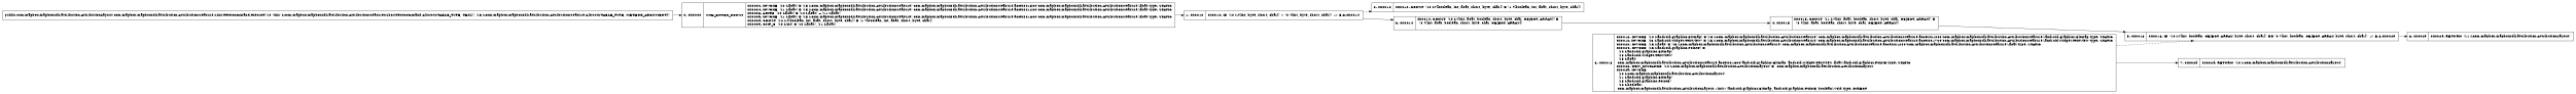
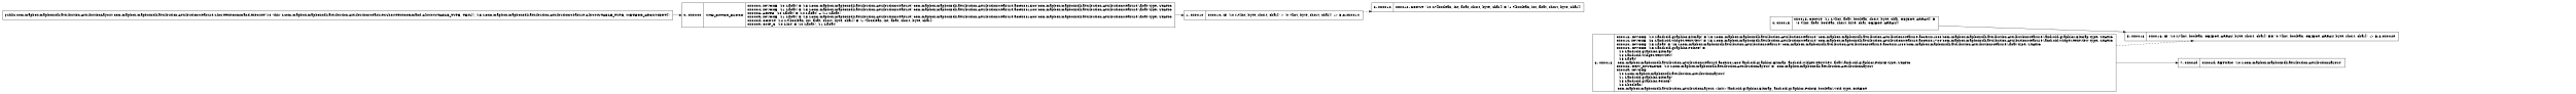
  digraph {
    rankdir=LR
    node [shape=record]
-   n1 [label="{0\:\ 0x0000|MTH_ENTER_CONST\l|0x0000: INVOKE  (r0 I:float) = (r5 I:com.mapbox.mapboxsdk.attribution.AttributionMeasure) com.mapbox.mapboxsdk.attribution.AttributionMeasure.access$1500(com.mapbox.mapboxsdk.attribution.AttributionMeasure):float type: STATIC \l0x0004: INVOKE  (r1 I:float) = (r5 I:com.mapbox.mapboxsdk.attribution.AttributionMeasure) com.mapbox.mapboxsdk.attribution.AttributionMeasure.access$1200(com.mapbox.mapboxsdk.attribution.AttributionMeasure):float type: STATIC \l0x0008: ARITH  (r0 I:float) = (r0 I:float) + (r1 I:float) \l0x0009: INVOKE  (r1 I:float) = (r5 I:com.mapbox.mapboxsdk.attribution.AttributionMeasure) com.mapbox.mapboxsdk.attribution.AttributionMeasure.access$1600(com.mapbox.mapboxsdk.attribution.AttributionMeasure):float type: STATIC \l0x000d: CONST  (r2 I:?[boolean, int, float, short, byte, char]) = (1 ?[boolean, int, float, short, byte, char]) \l0x000e: CMP_G  (r0 I:int) = (r0 I:float), (r1 I:float) \l}"]
+   n1 [label="{0\:\ 0x0000|MTH_ENTER_BLOCK\l|0x0000: INVOKE  (r0 I:float) = (r5 I:com.mapbox.mapboxsdk.attribution.AttributionMeasure) com.mapbox.mapboxsdk.attribution.AttributionMeasure.access$1500(com.mapbox.mapboxsdk.attribution.AttributionMeasure):float type: STATIC \l0x0004: INVOKE  (r1 I:float) = (r5 I:com.mapbox.mapboxsdk.attribution.AttributionMeasure) com.mapbox.mapboxsdk.attribution.AttributionMeasure.access$1200(com.mapbox.mapboxsdk.attribution.AttributionMeasure):float type: STATIC \l0x0008: ARITH  (r0 I:float) = (r0 I:float) + (r1 I:float) \l0x0009: INVOKE  (r1 I:float) = (r5 I:com.mapbox.mapboxsdk.attribution.AttributionMeasure) com.mapbox.mapboxsdk.attribution.AttributionMeasure.access$1600(com.mapbox.mapboxsdk.attribution.AttributionMeasure):float type: STATIC \l0x000d: CONST  (r2 I:?[boolean, int, float, short, byte, char]) = (1 ?[boolean, int, float, short, byte, char]) \l0x000e: CMP_G  (r0 I:int) = (r0 I:float), (r1 I:float) \l}"]
    n2 [label="{1\:\ 0x0010|0x0010: IF  (r0 I:?[int, byte, short, char]) \> (0 ?[int, byte, short, char])  \-\> B:3:0x0014 \l}"]
    n3 [label="{2\:\ 0x0012|0x0012: CONST  (r0 I:?[boolean, int, float, short, byte, char]) = (1 ?[boolean, int, float, short, byte, char]) \l}"]
-   n4 [label="{3\:\ 0x0014|0x0014: CONST  (r0 I:?[int, float, boolean, short, byte, char, OBJECT, ARRAY]) = \l  (0 ?[int, float, boolean, short, byte, char, OBJECT, ARRAY])\l \l}"]
    n5 [label="{4\:\ 0x0015|0x0015: CONST  (r1 I:?[int, float, boolean, short, byte, char, OBJECT, ARRAY]) = \l  (0 ?[int, float, boolean, short, byte, char, OBJECT, ARRAY])\l \l}"]
    n6 [label="{5\:\ 0x0016|0x0016: IF  (r0 I:?[int, boolean, OBJECT, ARRAY, byte, short, char]) == (0 ?[int, boolean, OBJECT, ARRAY, byte, short, char])  \-\> B:8:0x002e \l}"]
-   n7 [label="{8\:\ 0x002e|0x002e: RETURN  (r1 I:com.mapbox.mapboxsdk.attribution.AttributionLayout) \l}"]
    n8 [label="{6\:\ 0x0018|0x0018: INVOKE  (r0 I:android.graphics.Bitmap) = (r5 I:com.mapbox.mapboxsdk.attribution.AttributionMeasure) com.mapbox.mapboxsdk.attribution.AttributionMeasure.access$1000(com.mapbox.mapboxsdk.attribution.AttributionMeasure):android.graphics.Bitmap type: STATIC \l0x001c: INVOKE  (r3 I:android.widget.TextView) = (r5 I:com.mapbox.mapboxsdk.attribution.AttributionMeasure) com.mapbox.mapboxsdk.attribution.AttributionMeasure.access$1700(com.mapbox.mapboxsdk.attribution.AttributionMeasure):android.widget.TextView type: STATIC \l0x0020: INVOKE  (r5 I:float) = (r5 I:com.mapbox.mapboxsdk.attribution.AttributionMeasure) com.mapbox.mapboxsdk.attribution.AttributionMeasure.access$1200(com.mapbox.mapboxsdk.attribution.AttributionMeasure):float type: STATIC \l0x0024: INVOKE  (r5 I:android.graphics.PointF) = \l  (r0 I:android.graphics.Bitmap)\l  (r3 I:android.widget.TextView)\l  (r5 I:float)\l com.mapbox.mapboxsdk.attribution.AttributionMeasure.access$1300(android.graphics.Bitmap, android.widget.TextView, float):android.graphics.PointF type: STATIC \l0x0028: NEW_INSTANCE  (r0 I:com.mapbox.mapboxsdk.attribution.AttributionLayout) =  com.mapbox.mapboxsdk.attribution.AttributionLayout \l0x002a: INVOKE  \l  (r0 I:com.mapbox.mapboxsdk.attribution.AttributionLayout)\l  (r1 I:android.graphics.Bitmap)\l  (r5 I:android.graphics.PointF)\l  (r2 I:boolean)\l com.mapbox.mapboxsdk.attribution.AttributionLayout.\<init\>(android.graphics.Bitmap, android.graphics.PointF, boolean):void type: DIRECT \l}"]
    n9 [label="{7\:\ 0x002d|0x002d: RETURN  (r0 I:com.mapbox.mapboxsdk.attribution.AttributionLayout) \l}"]
    n10 [label="{public com.mapbox.mapboxsdk.attribution.AttributionLayout com.mapbox.mapboxsdk.attribution.AttributionMeasure.ShortTextCommand.execute((r4 'this' I:com.mapbox.mapboxsdk.attribution.AttributionMeasure$ShortTextCommand A[IMMUTABLE_TYPE, THIS]), (r5 I:com.mapbox.mapboxsdk.attribution.AttributionMeasure A[IMMUTABLE_TYPE, METHOD_ARGUMENT])) }"]
    n1 -> n2
    n2 -> n3 [style=dashed]
-   n2 -> n4
-   n4 -> n5
    n5 -> n6
-   n6 -> n7
    n8 -> n6 [style=dashed]
    n8 -> n9
    n10 -> n1
  }
